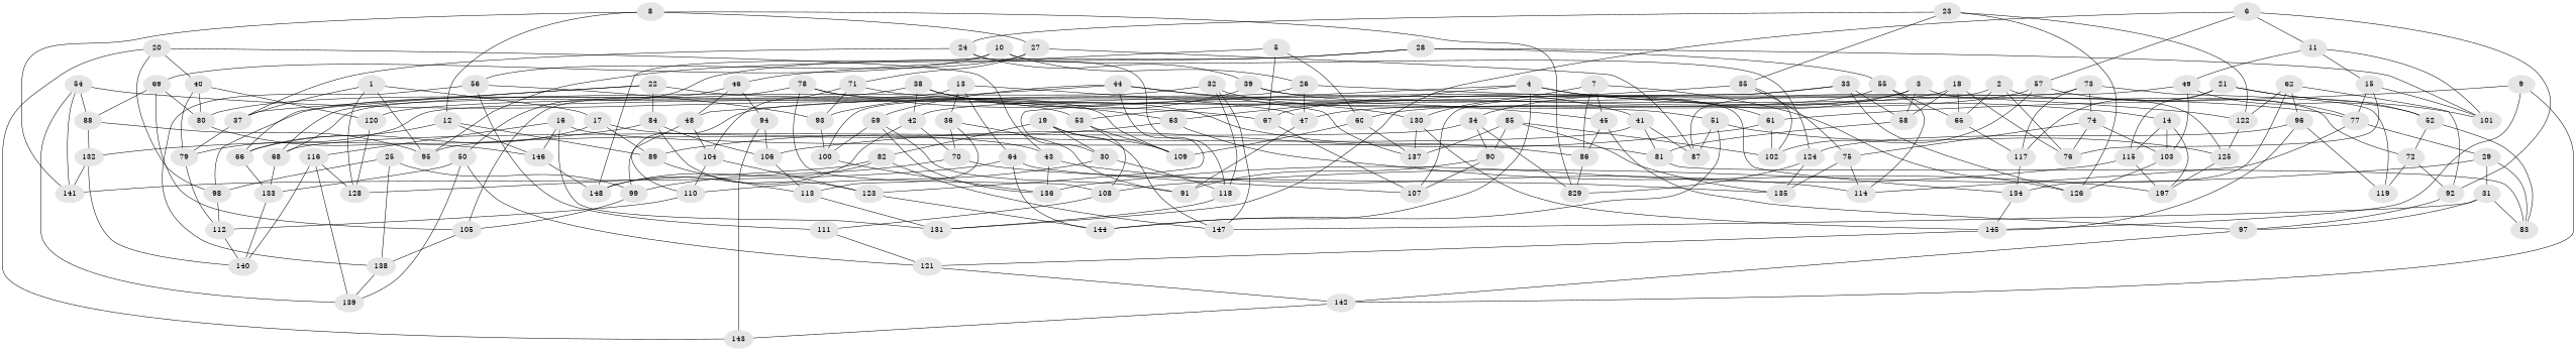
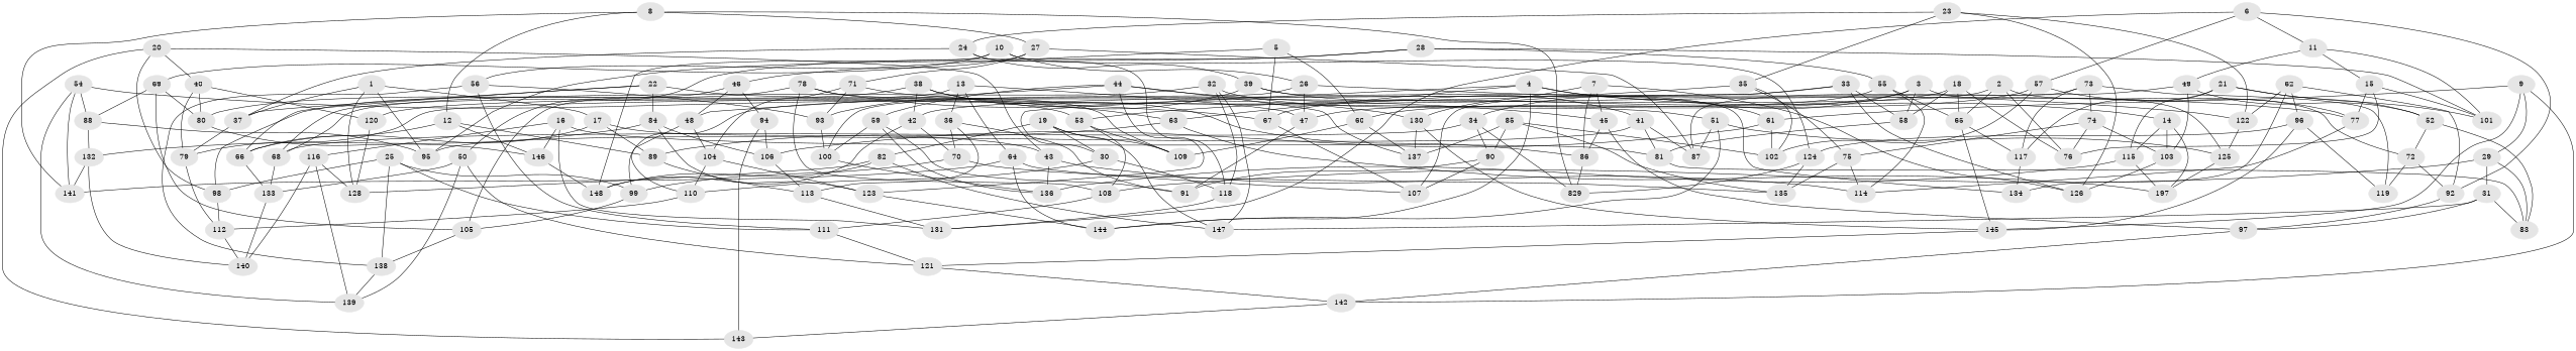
  graph {
    node [color=gray90 style=filled]
    1
    17
    37
    95
    128
    66
    89
    43
    79
    2
    65
    72
    76
    99
    117
    92
    119
    105
    3
    34
    47
    58
    125
    n24 [label=829]
    68
    90
    91
    81
    n29 [label=197]
    4
    30
    61
    63
    144
    14
    118
    110
    102
    106
    5
    46
    60
    67
    103
    115
    48
    94
    109
    137
    107
    6
    11
    57
    131
    15
    49
    101
    77
    97
    7
    45
    86
    126
    130
    145
    8
    12
    27
    141
    146
    56
    71
    87
    9
    29
    142
    31
    83
    108
    143
    121
    10
    26
    69
    124
    148
    122
    100
    80
    88
    135
    52
    133
    113
    13
    36
    64
    70
    136
    114
    16
    116
    139
    140
    18
    120
    19
    82
    147
    20
    40
    98
    112
    21
    134
    22
    53
    84
    123
    132
    23
    24
    35
    39
    75
    41
    93
    25
    111
    138
    104
    28
    50
    55
    32
    51
    33
    42
    38
    44
    59
    54
    62
    96
    73
    74
    78
    85
    1 -- 17
    1 -- 37
    1 -- 95
    1 -- 128
    17 -- 66
    17 -- 89
    17 -- 43
    37 -- 79
    66 -- 133
    89 -- 113
    43 -- 136
    43 -- 114
    79 -- 112
    2 -- 65
    2 -- 72
    2 -- 76
    2 -- 99
    65 -- 117
    72 -- 92
    72 -- 119
    99 -- 105
    117 -- 134
    92 -- 97
    105 -- 138
    3 -- 34
    3 -- 47
    3 -- 58
    3 -- 125
    34 -- n24
    34 -- 68
    34 -- 90
    47 -- 91
    58 -- 81
    125 -- n29
    68 -- 133
    90 -- 91
    90 -- 107
    81 -- 83
    4 -- 30
    4 -- 61
    4 -- 63
    4 -- 144
    4 -- 14
    30 -- 118
    30 -- 110
    61 -- 102
    61 -- 106
    63 -- 89
    63 -- n29
    14 -- n29
    14 -- 103
    14 -- 115
    118 -- 131
    110 -- 112
    106 -- 113
    5 -- 46
    5 -- 60
    5 -- 67
    46 -- 105
    46 -- 48
    46 -- 94
    60 -- 109
    60 -- 137
    67 -- 107
    103 -- 126
    115 -- n29
    115 -- 136
    48 -- 110
    48 -- 104
    94 -- 106
    94 -- 143
    6 -- 92
    6 -- 11
    6 -- 57
    6 -- 131
    11 -- 15
    11 -- 49
    11 -- 101
    57 -- 102
    57 -- 60
    57 -- 77
    15 -- 76
    15 -- 101
    15 -- 77
    49 -- 79
    49 -- 103
    49 -- 52
    77 -- 114
    97 -- 142
    7 -- 45
    7 -- 86
    7 -- 126
    7 -- 130
    45 -- 97
    45 -- 86
    86 -- n24
    130 -- 137
    130 -- 145
    145 -- 121
    8 -- n24
    8 -- 12
    8 -- 27
    8 -- 141
    12 -- 66
    12 -- 89
    12 -- 146
    27 -- 56
    27 -- 71
    27 -- 87
    146 -- 148
    56 -- 93
    56 -- 111
    56 -- 138
    71 -- 77
    71 -- 93
    71 -- 104
    9 -- 61
    9 -- 145
-   77 -- 29
+   9 -- 29
    9 -- 142
    29 -- 31
    29 -- 83
    29 -- 108
    142 -- 143
    31 -- 97
    31 -- 83
    31 -- 147
    108 -- 111
    121 -- 142
    10 -- 26
    10 -- 69
    10 -- 124
    10 -- 148
    26 -- 47
    26 -- 122
    26 -- 100
    69 -- 105
    69 -- 80
    69 -- 88
    124 -- n24
    124 -- 135
    122 -- 125
    100 -- 136
    80 -- 146
    88 -- 95
    88 -- 132
    52 -- 72
    52 -- 83
    133 -- 140
    113 -- 131
    13 -- 47
    13 -- 68
    13 -- 36
    13 -- 64
    36 -- 91
    36 -- 113
    36 -- 70
    64 -- 144
    64 -- 107
    64 -- 141
    70 -- 99
    70 -- 135
    16 -- 81
    16 -- 131
    16 -- 146
    16 -- 116
    116 -- 128
    116 -- 139
    116 -- 140
    18 -- 65
    18 -- 76
    18 -- 58
    18 -- 120
    120 -- 128
    19 -- 30
    19 -- 109
    19 -- 82
    19 -- 147
    82 -- 128
    82 -- 148
    82 -- 147
    20 -- 43
    20 -- 143
    20 -- 40
    20 -- 98
    40 -- 79
    40 -- 80
    40 -- 120
    98 -- 112
    112 -- 140
    21 -- 117
    21 -- 115
    21 -- 101
    21 -- 52
-   134 -- 145
+   65 -- 145
    22 -- 37
    22 -- 66
    22 -- 53
    22 -- 84
    53 -- 109
    53 -- 108
    84 -- 106
    84 -- 123
    84 -- 132
    123 -- 144
    132 -- 141
    132 -- 140
    23 -- 126
    23 -- 122
    23 -- 24
    23 -- 35
    24 -- 37
    24 -- 118
    24 -- 39
    35 -- 102
    35 -- 53
    35 -- 75
    39 -- 134
    39 -- 41
    39 -- 93
    75 -- 135
    75 -- 114
    41 -- 95
    41 -- 81
    41 -- 87
    93 -- 100
    25 -- 99
    25 -- 98
+   25 -- 111
    25 -- 138
    111 -- 121
    138 -- 139
    104 -- 110
    104 -- 123
    28 -- 95
    28 -- 101
    28 -- 50
    28 -- 55
    50 -- 121
    50 -- 133
    50 -- 139
    55 -- 65
    55 -- 67
    55 -- 114
    32 -- 68
    32 -- 118
    32 -- 147
    32 -- 51
    51 -- 125
    51 -- 144
    51 -- 87
    33 -- 58
    33 -- 107
    33 -- 126
    33 -- 42
    42 -- 148
    42 -- 70
    38 -- 63
    38 -- 86
    38 -- 98
    38 -- 42
    44 -- 48
    44 -- 137
    44 -- 45
    44 -- 123
    44 -- 59
    59 -- 91
    59 -- 100
    59 -- 136
    54 -- 67
    54 -- 141
    54 -- 88
    54 -- 139
    62 -- 92
    62 -- 122
    62 -- 134
    62 -- 96
    96 -- 119
    96 -- 145
    96 -- 124
    73 -- 117
    73 -- 119
    73 -- 87
    73 -- 74
    74 -- 76
    74 -- 103
    74 -- 75
    78 -- 109
    78 -- 130
    78 -- 108
    78 -- 80
    85 -- 90
    85 -- 102
    85 -- 137
    85 -- 135
  }
